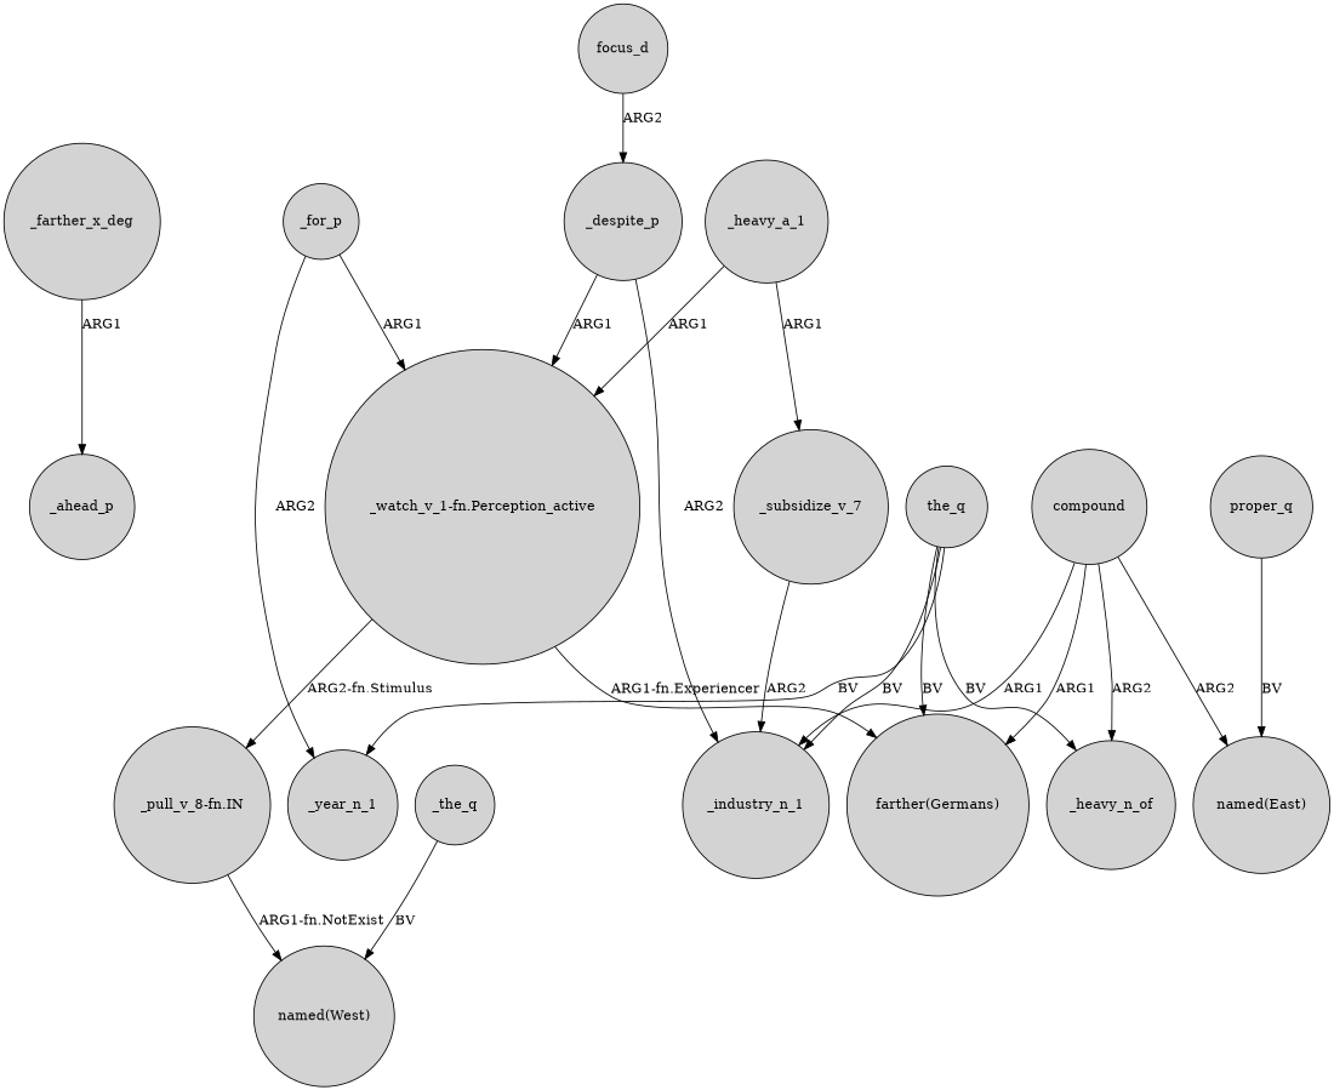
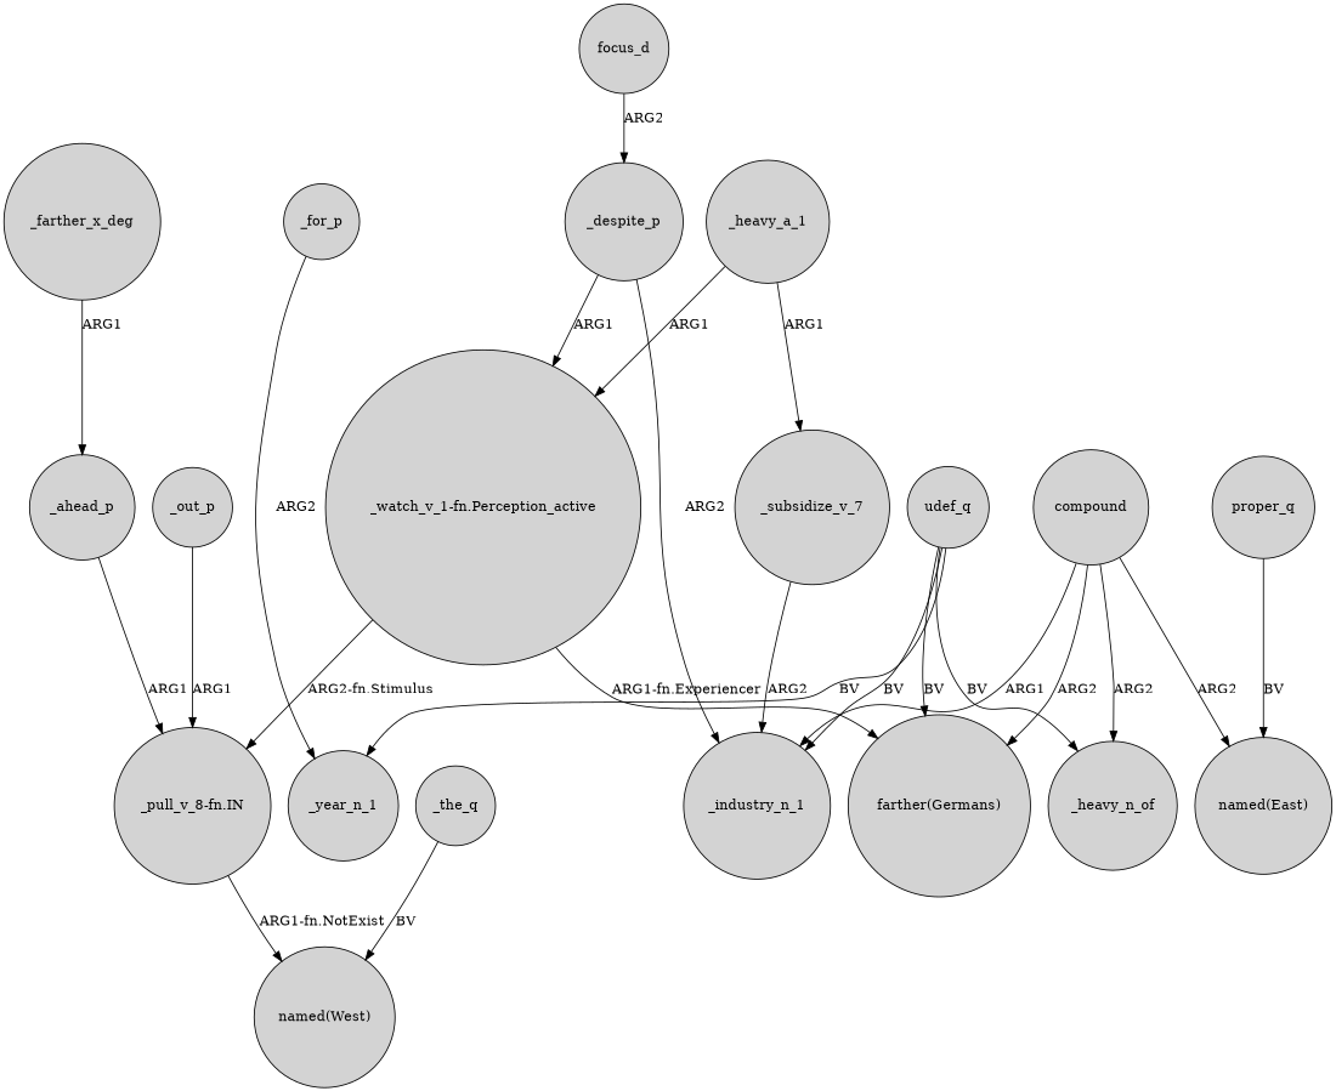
  digraph {
    node [shape=circle style=filled]
    _despite_p
    _industry_n_1
    "_watch_v_1-fn.Perception_active"
    n4 [label="_pull_v_8-fn.IN"]
    n5 [label="farther(Germans)"]
    n6 [label=_subsidize_v_7]
    _heavy_a_1
    _for_p
    _year_n_1
    _ahead_p
    "named(West)"
    compound
    n13 [label=_heavy_n_of]
    "named(East)"
    focus_d
-   udef_q [label=the_q]
+   udef_q
    _the_q
    _farther_x_deg
+   _out_p
    proper_q
    _despite_p -> _industry_n_1 [label=ARG2]
    _despite_p -> "_watch_v_1-fn.Perception_active" [label=ARG1]
    "_watch_v_1-fn.Perception_active" -> n4 [label="ARG2-fn.Stimulus"]
    "_watch_v_1-fn.Perception_active" -> n5 [label="ARG1-fn.Experiencer"]
    n4 -> "named(West)" [label="ARG1-fn.NotExist"]
    n6 -> _industry_n_1 [label=ARG2]
    _heavy_a_1 -> "_watch_v_1-fn.Perception_active" [label=ARG1]
    _heavy_a_1 -> n6 [label=ARG1]
-   _for_p -> "_watch_v_1-fn.Perception_active" [label=ARG1]
    _for_p -> _year_n_1 [label=ARG2]
+   _ahead_p -> n4 [label=ARG1]
    compound -> _industry_n_1 [label=ARG1]
-   compound -> n5 [label=ARG1]
+   compound -> n5 [label=ARG2]
    compound -> n13 [label=ARG2]
    compound -> "named(East)" [label=ARG2]
    focus_d -> _despite_p [label=ARG2]
    udef_q -> _industry_n_1 [label=BV]
    udef_q -> n5 [label=BV]
    udef_q -> _year_n_1 [label=BV]
    udef_q -> n13 [label=BV]
    _the_q -> "named(West)" [label=BV]
    _farther_x_deg -> _ahead_p [label=ARG1]
+   _out_p -> n4 [label=ARG1]
    proper_q -> "named(East)" [label=BV]
  }
